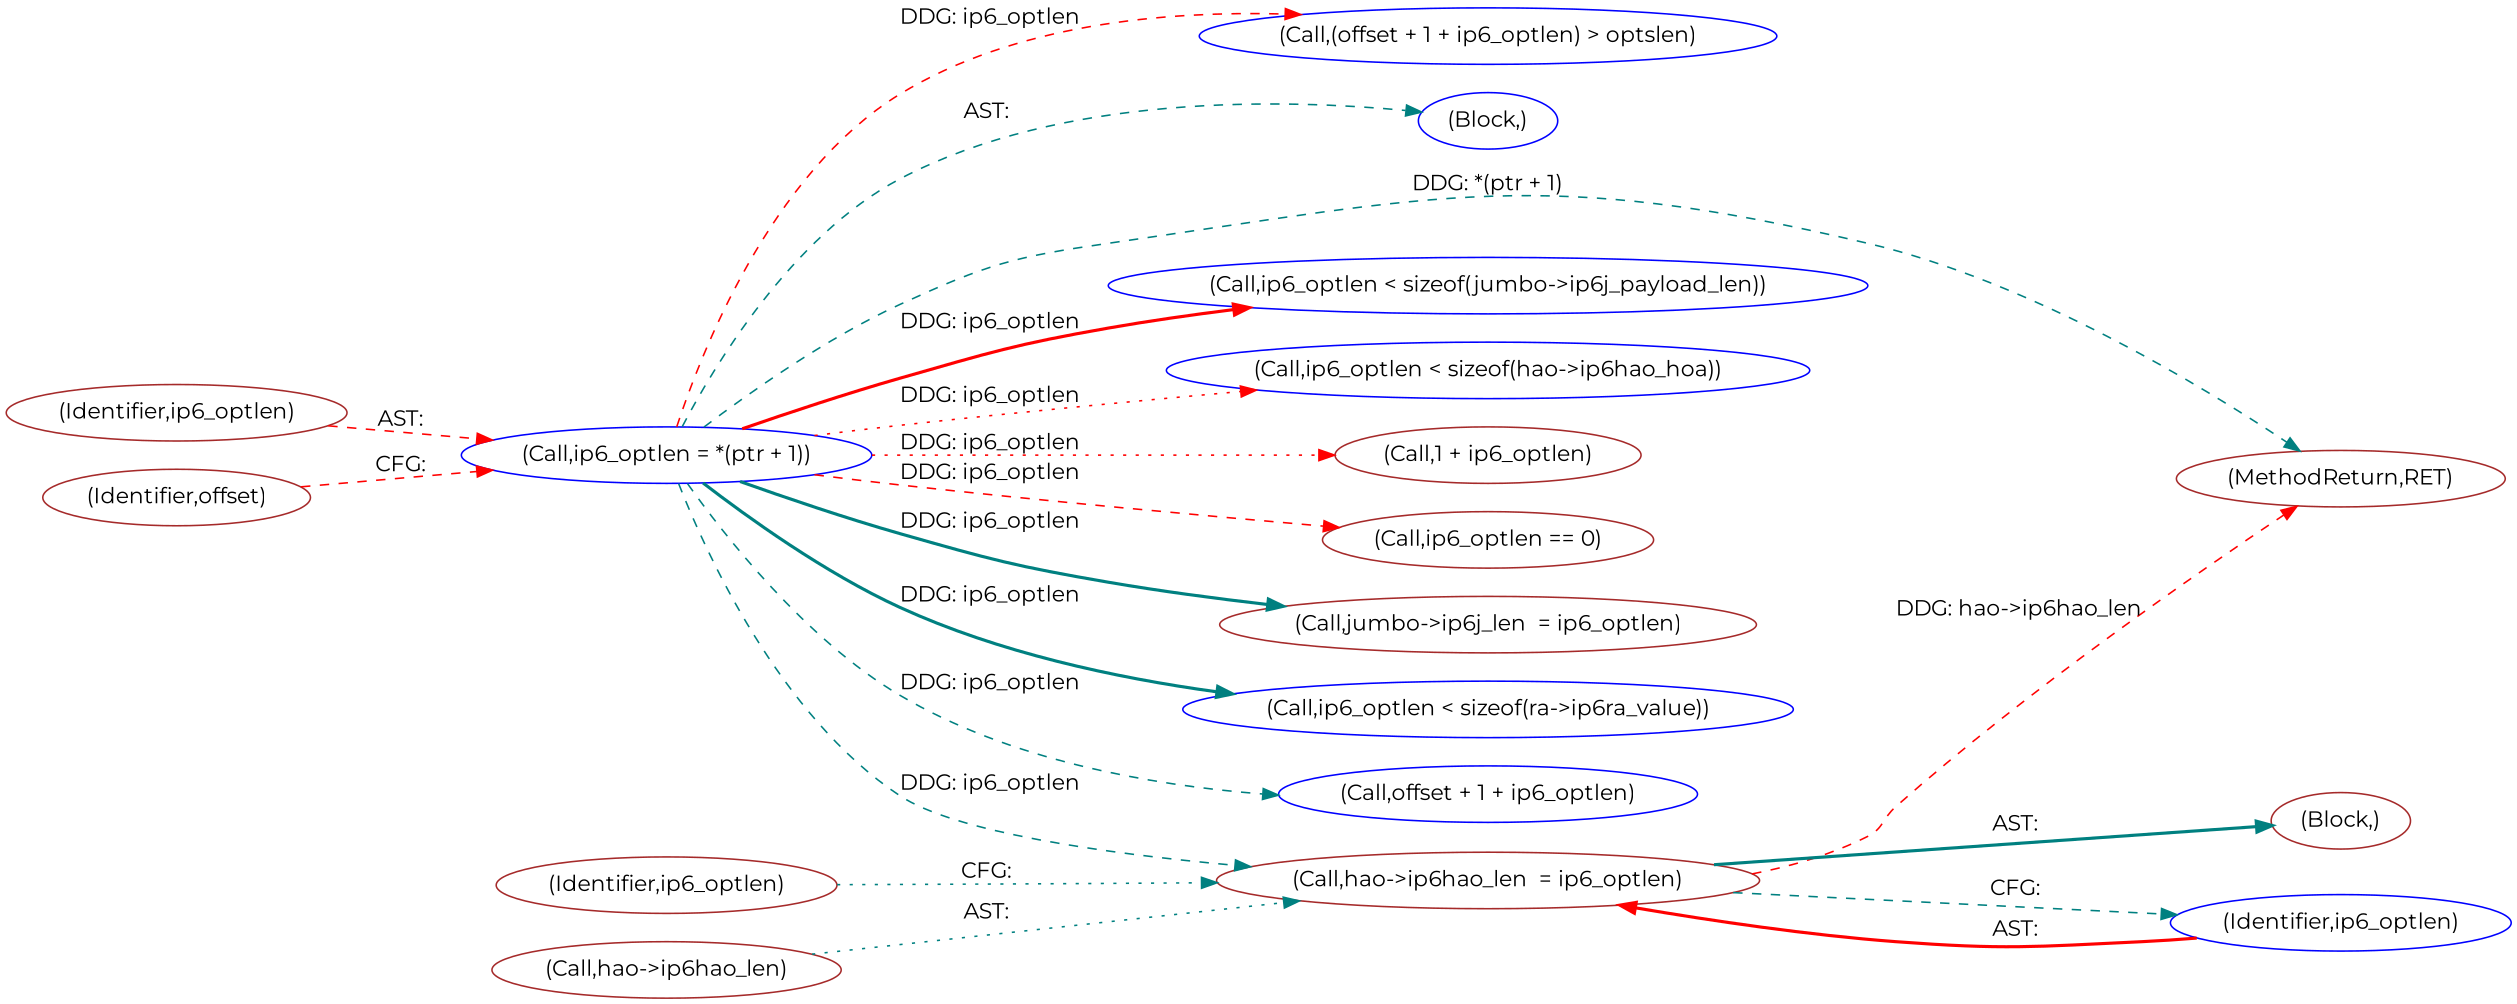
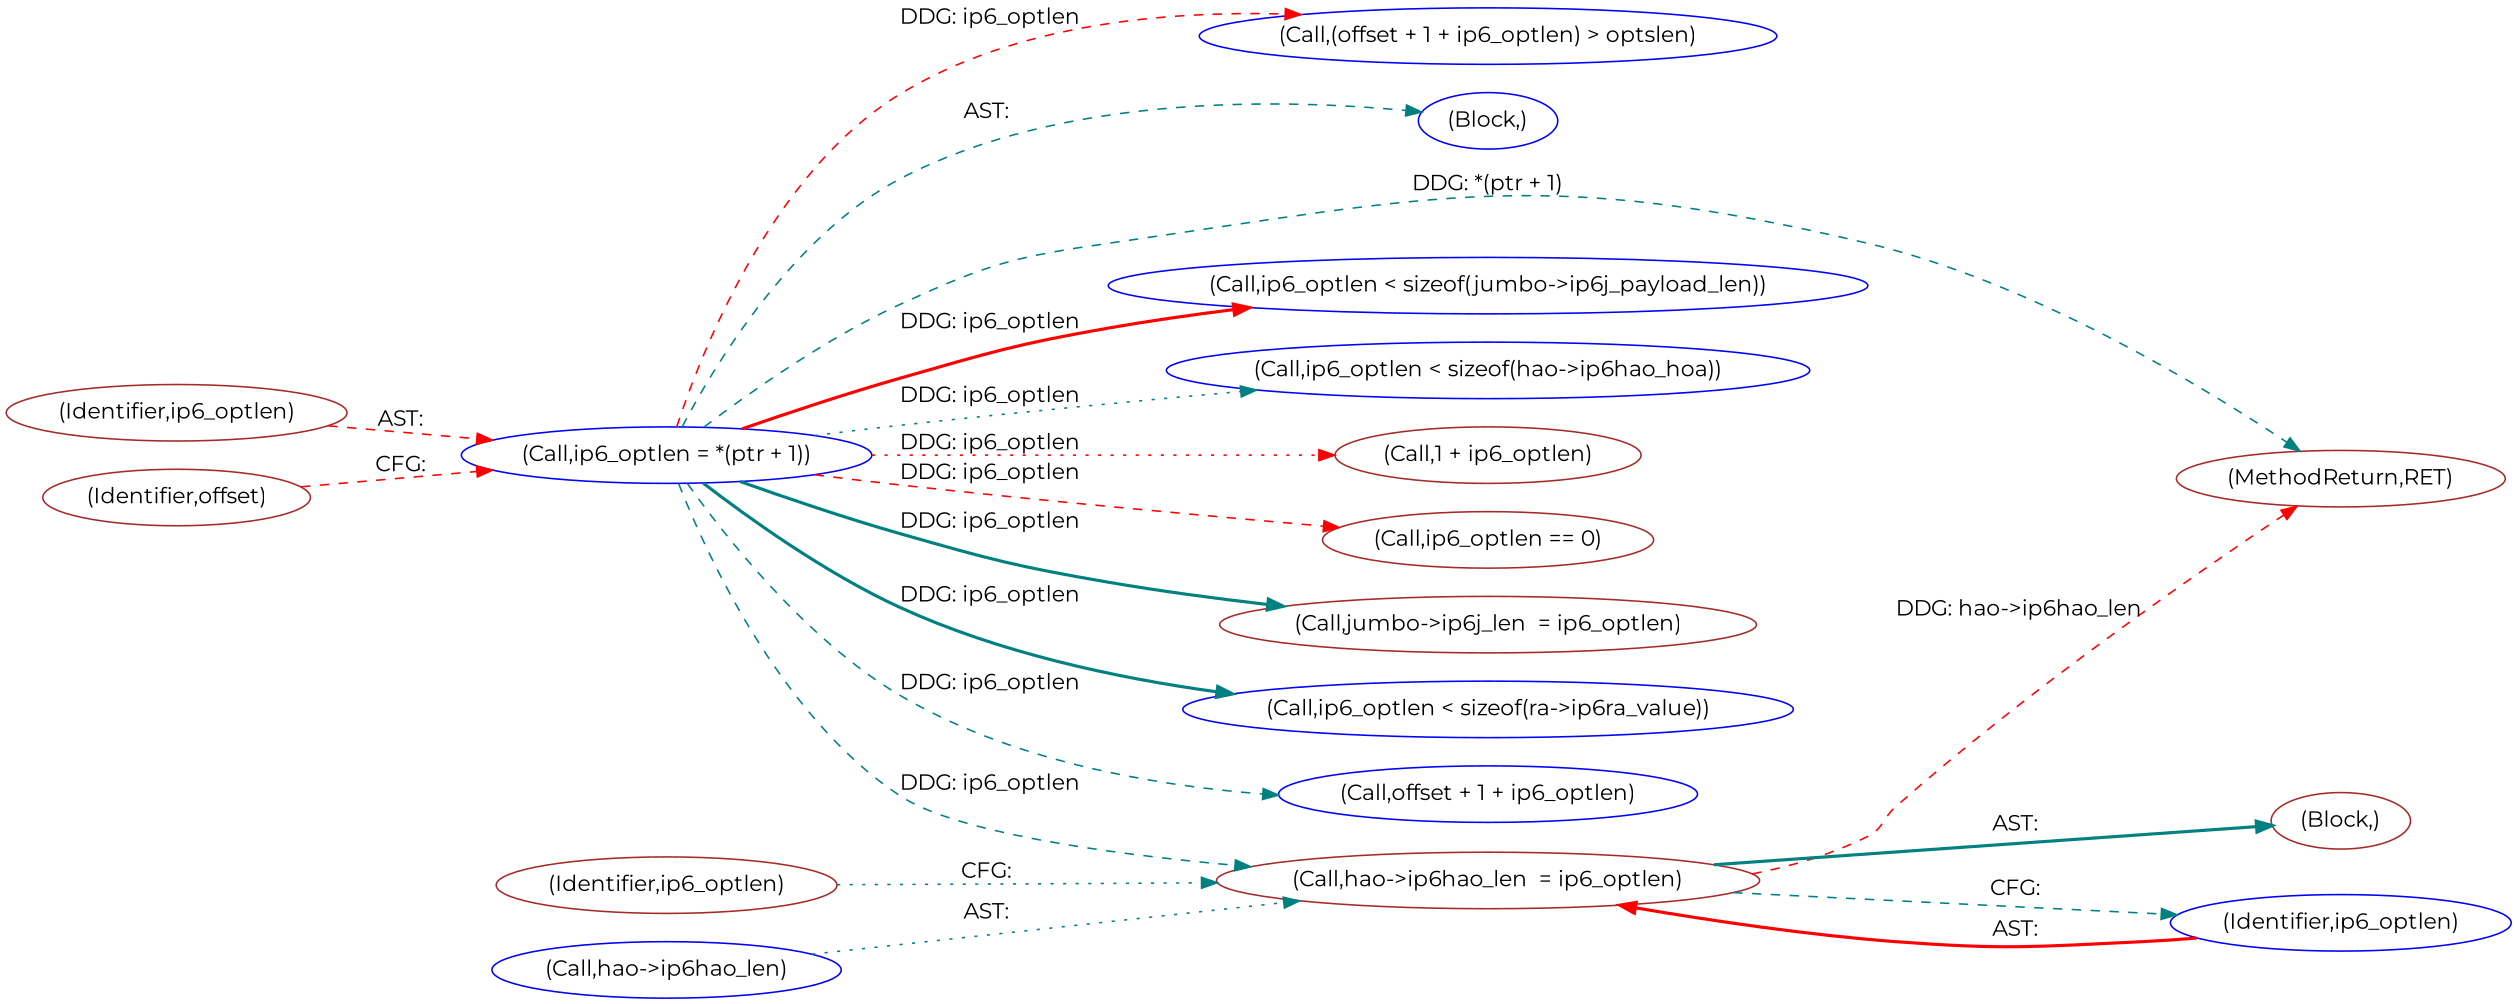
  digraph {
    fontname=Montserrat
    rankdir=LR
    node [color=brown fontname=Montserrat]
    edge [color=teal fontname=Montserrat style=dashed]
    n1 [label="(Call,hao->ip6hao_len  = ip6_optlen)"]
    n2 [label="(MethodReturn,RET)"]
    n3 [label="(Block,)"]
    n4 [color=blue label="(Identifier,ip6_optlen)"]
    n5 [color=blue label="(Call,ip6_optlen = *(ptr + 1))"]
    n6 [color=blue label="(Call,ip6_optlen < sizeof(jumbo->ip6j_payload_len))"]
    n7 [color=blue label="(Call,ip6_optlen < sizeof(hao->ip6hao_hoa))"]
    n8 [label="(Call,1 + ip6_optlen)"]
    n9 [label="(Call,ip6_optlen == 0)"]
    n10 [label="(Call,jumbo->ip6j_len  = ip6_optlen)"]
    n11 [color=blue label="(Call,ip6_optlen < sizeof(ra->ip6ra_value))"]
    n12 [color=blue label="(Call,offset + 1 + ip6_optlen)"]
    n13 [color=blue label="(Call,(offset + 1 + ip6_optlen) > optslen)"]
    n14 [color=blue label="(Block,)"]
    n15 [label="(Identifier,ip6_optlen)"]
    n16 [label="(Identifier,ip6_optlen)"]
-   n17 [label="(Call,hao->ip6hao_len)"]
+   n17 [color=blue label="(Call,hao->ip6hao_len)"]
    n18 [label="(Identifier,offset)"]
    n1 -> n2 [color=red label="DDG: hao->ip6hao_len"]
    n1 -> n3 [label="AST: " style=bold]
    n1 -> n4 [label="CFG: "]
    n4 -> n1 [color=red label="AST: " style=bold]
    n5 -> n1 [label="DDG: ip6_optlen"]
    n5 -> n2 [label="DDG: *(ptr + 1)"]
    n5 -> n6 [color=red label="DDG: ip6_optlen" style=bold]
-   n5 -> n7 [color=red label="DDG: ip6_optlen" style=dotted]
+   n5 -> n7 [label="DDG: ip6_optlen" style=dotted]
    n5 -> n8 [color=red label="DDG: ip6_optlen" style=dotted]
    n5 -> n9 [color=red label="DDG: ip6_optlen"]
    n5 -> n10 [label="DDG: ip6_optlen" style=bold]
    n5 -> n11 [label="DDG: ip6_optlen" style=bold]
    n5 -> n12 [label="DDG: ip6_optlen"]
    n5 -> n13 [color=red label="DDG: ip6_optlen"]
    n5 -> n14 [label="AST: "]
    n15 -> n1 [label="CFG: " style=dotted]
    n16 -> n5 [color=red label="AST: "]
    n17 -> n1 [label="AST: " style=dotted]
    n18 -> n5 [color=red label="CFG: "]
  }
